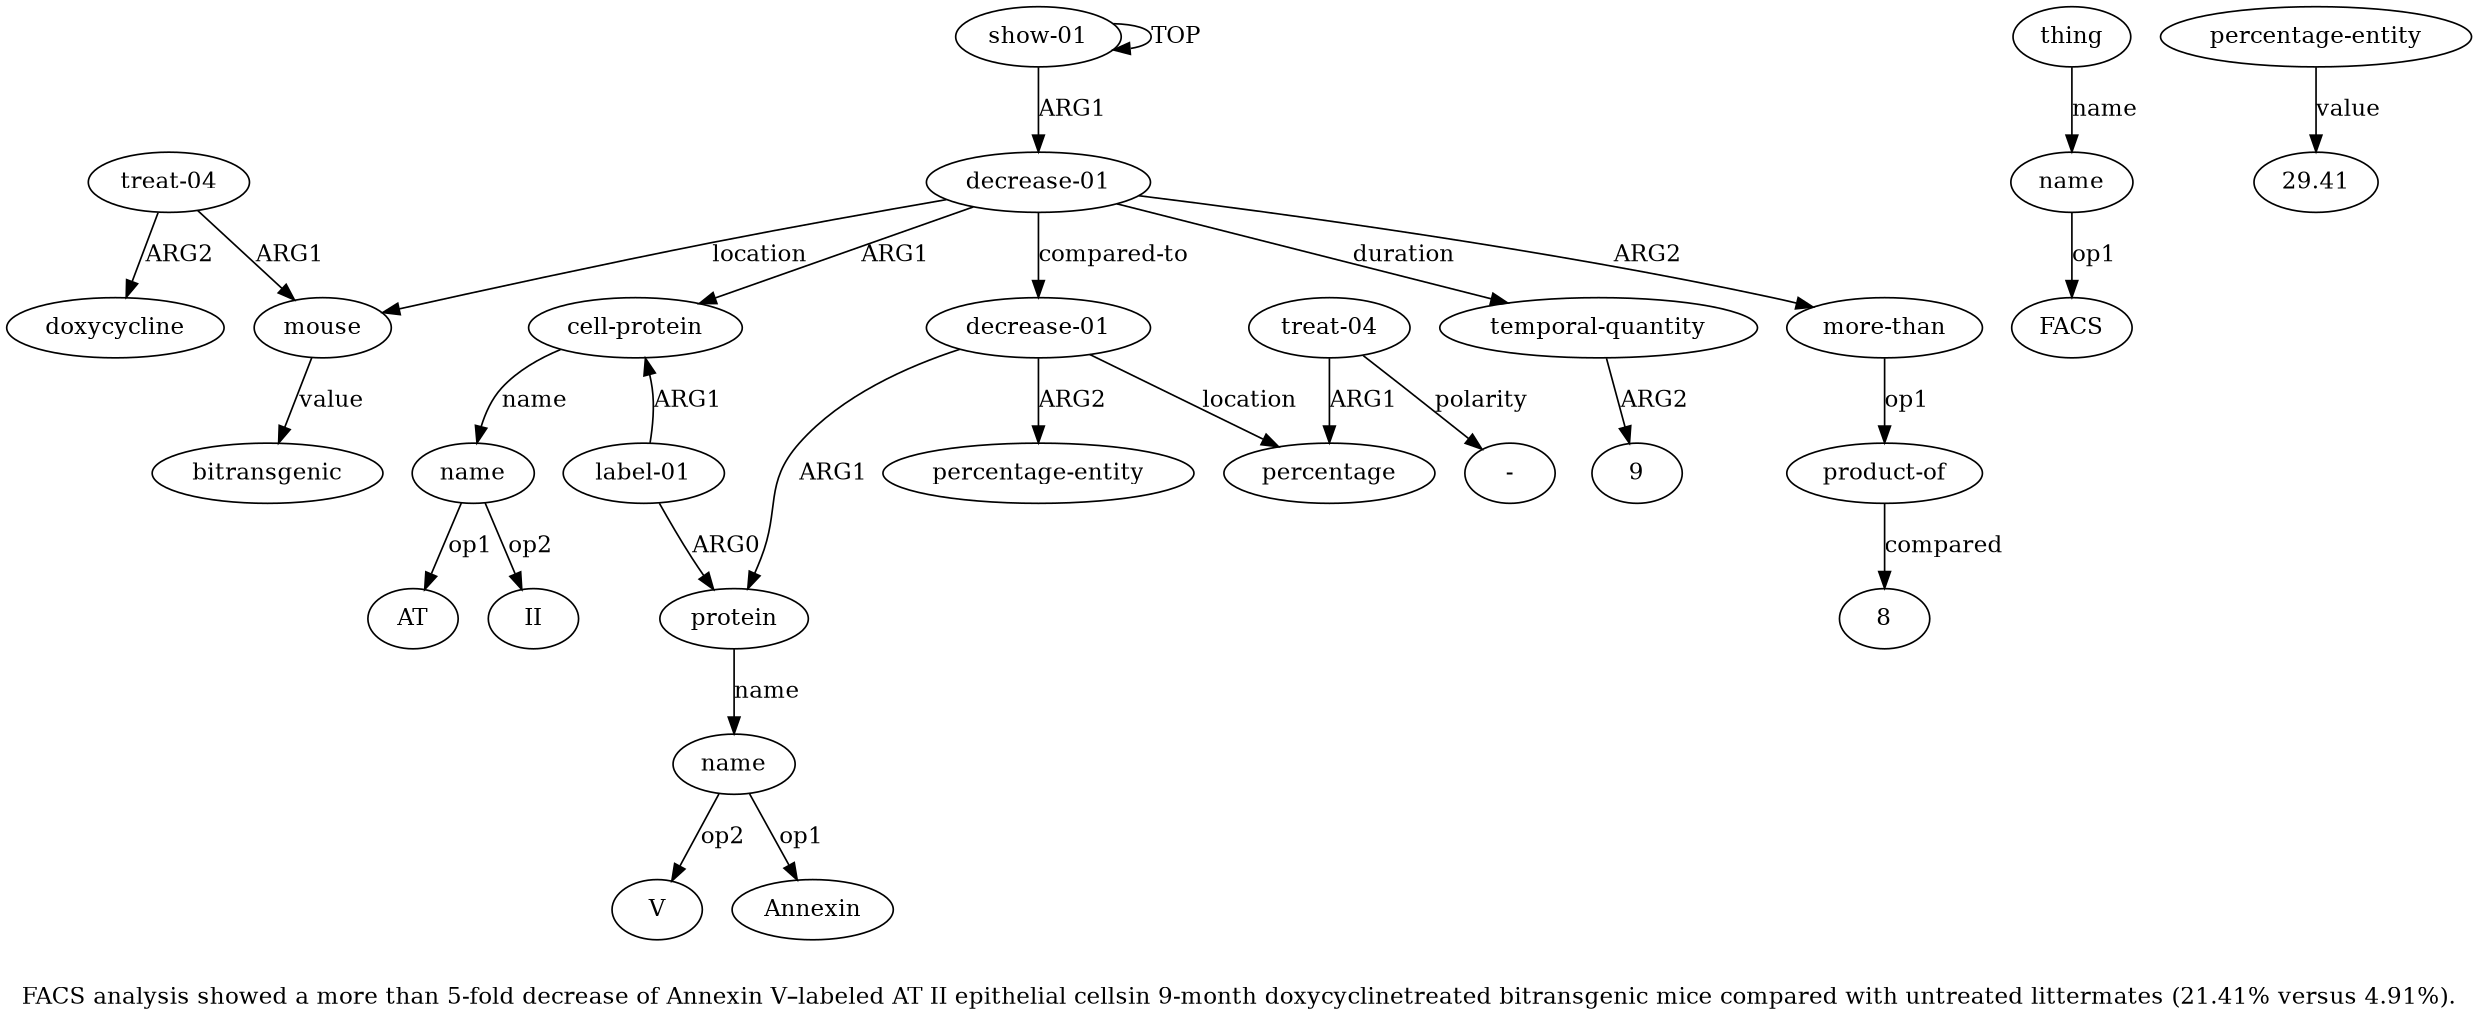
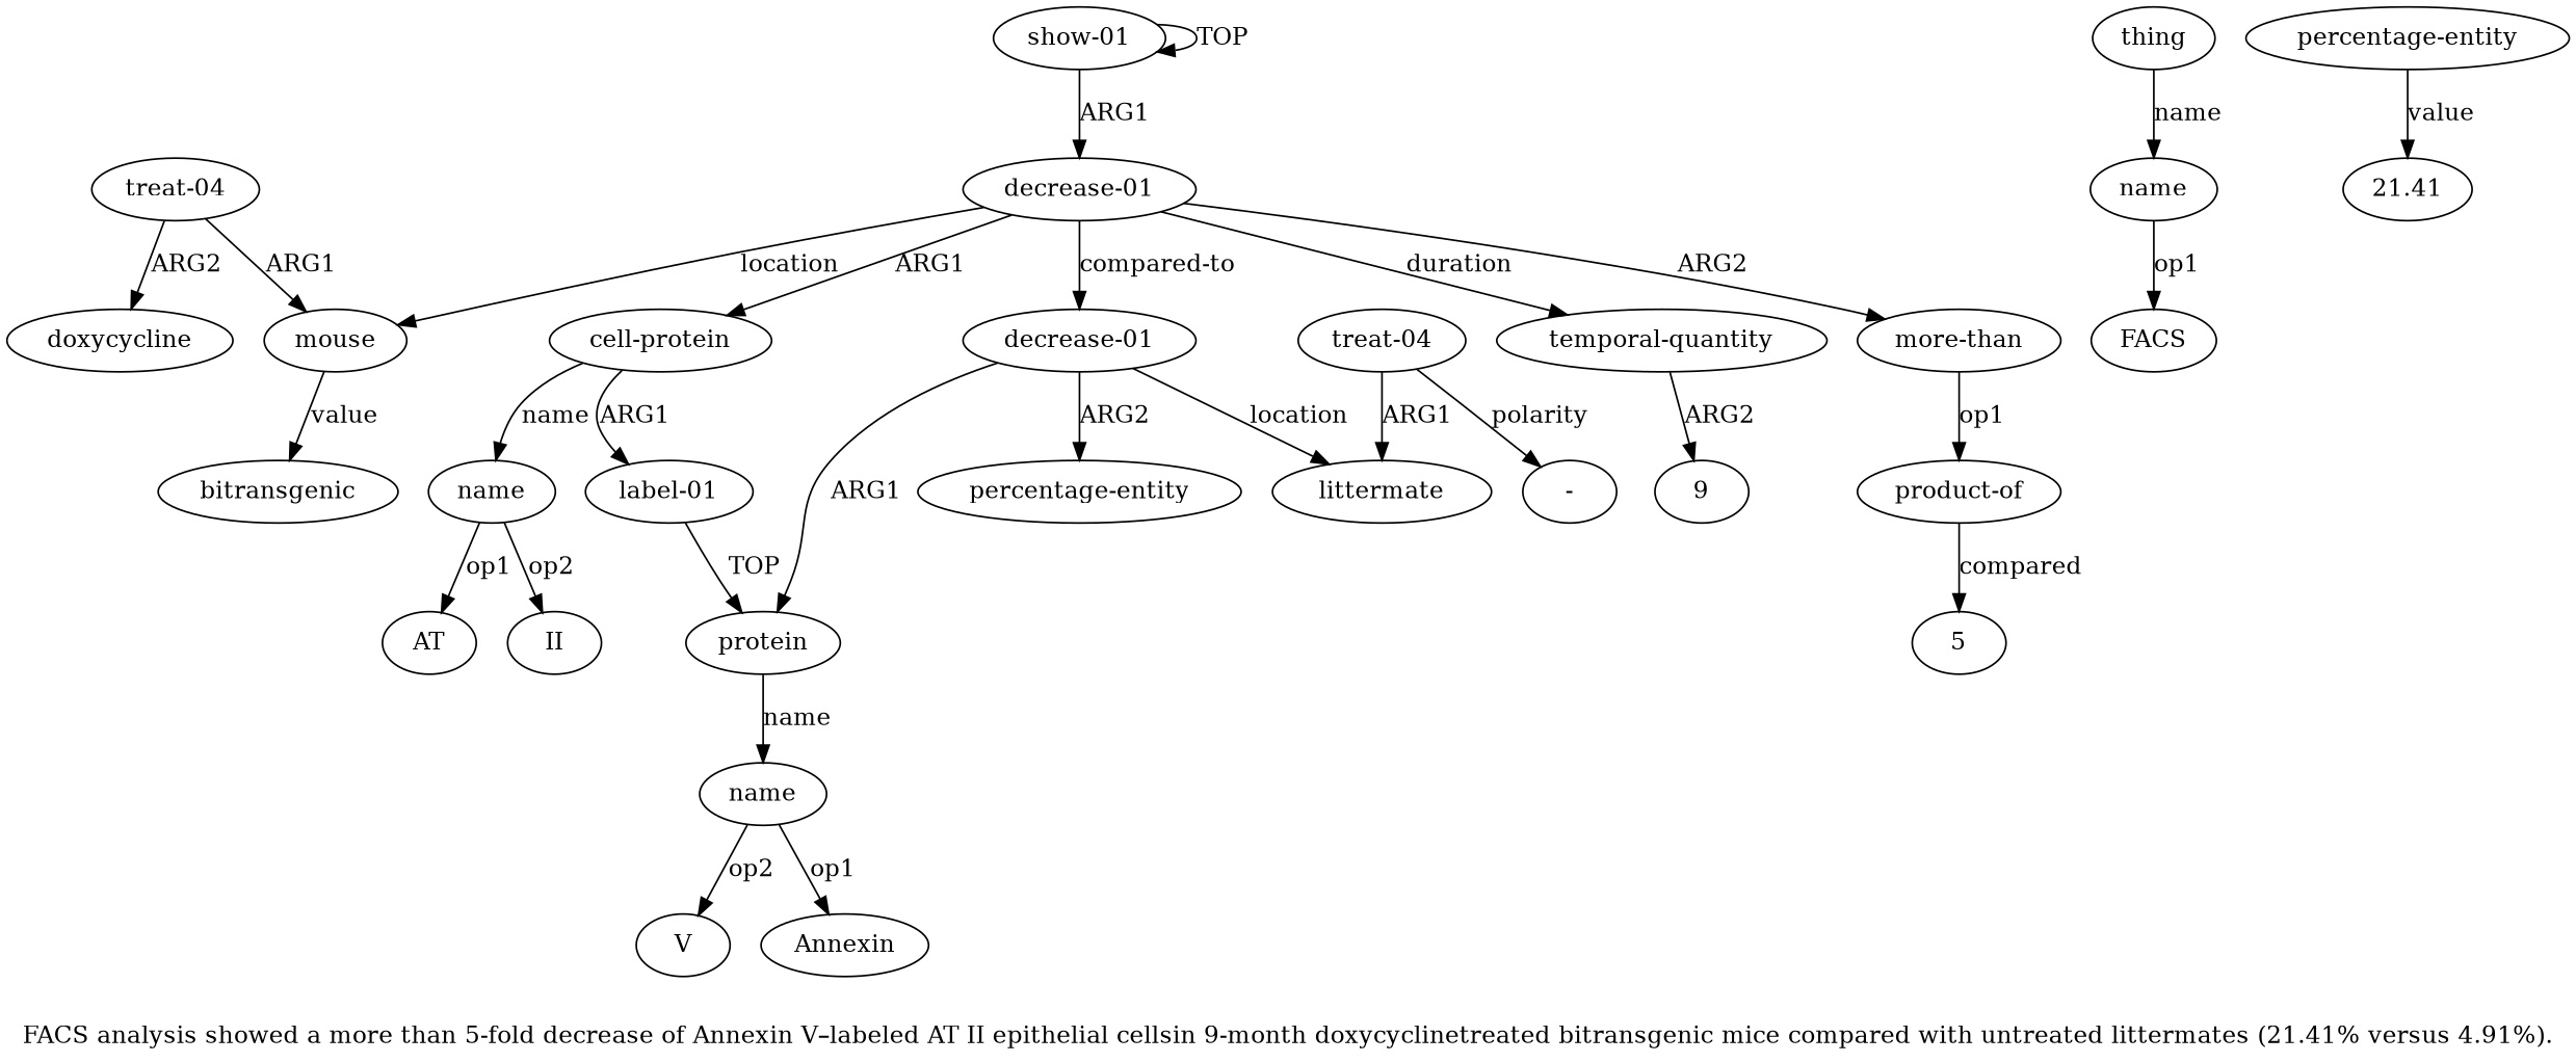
  digraph {
    label="FACS analysis showed a more than 5-fold decrease of Annexin V–labeled AT II epithelial cellsin 9-month doxycyclinetreated bitransgenic mice compared with untreated littermates (21.41% versus 4.91%)."
    node [color=black gold_ind=-1 gold_label=name test_ind=-1 test_label=name]
    edge [color=black gold_label=ARG1 test_label=ARG1]
    n1 [gold_ind=20 gold_label=doxycycline label=doxycycline test_ind=20 test_label=doxycycline]
    n2 [gold_ind=21 gold_label="decrease-01" label="decrease-01" test_ind=21 test_label="decrease-01"]
    n3 [gold_ind=22 gold_label="percentage-entity" label="percentage-entity" test_ind=22 test_label="percentage-entity"]
-   n4 [gold_ind=23 gold_label=littermate label=percentage test_ind=23 test_label=littermate]
+   n4 [gold_ind=23 gold_label=littermate label=littermate test_ind=23 test_label=littermate]
    n5 [gold_ind=9 gold_label=protein label=protein test_ind=9 test_label=protein]
    n6 [gold_ind=10 label=name test_ind=10]
    n7 [gold_label=V label=V test_label=V]
    n8 [gold_label=Annexin label=Annexin test_label=Annexin]
    n9 [gold_ind=24 gold_label="treat-04" label="treat-04" test_ind=24 test_label="treat-04"]
    n10 [gold_label="-" label="-" test_label="-"]
    n11 [gold_label=9 label=9 test_label=9]
    n12 [gold_label=AT label=AT test_label=AT]
    n13 [gold_label=FACS label=FACS test_label=FACS]
    n14 [gold_label=II label=II test_label=II]
    n15 [gold_ind=15 gold_label="temporal-quantity" label="temporal-quantity" test_ind=15 test_label="temporal-quantity"]
    n16 [gold_ind=14 gold_label="percentage-entity" label="percentage-entity" test_ind=14 test_label="percentage-entity"]
-   n17 [gold_label=21.41 label=29.41 test_label=21.41]
+   n17 [gold_label=21.41 label=21.41 test_label=21.41]
    n18 [gold_ind=17 gold_label=mouse label=mouse test_ind=17 test_label=mouse]
    n19 [gold_ind=18 gold_label=bitransgenic label=bitransgenic test_ind=18 test_label=bitransgenic]
    n20 [gold_ind=11 gold_label="more-than" label="more-than" test_ind=11 test_label="more-than"]
    n21 [gold_ind=12 gold_label="product-of" label="product-of" test_ind=12 test_label="product-of"]
-   n22 [gold_label=5 label=8 test_label=5]
+   n22 [gold_label=5 label=5 test_label=5]
    n23 [gold_ind=19 gold_label="treat-04" label="treat-04" test_ind=19 test_label="treat-04"]
    n24 [gold_ind=2 gold_label=thing label=thing test_ind=2 test_label=thing]
    n25 [gold_ind=3 label=name test_ind=3]
    n26 [gold_ind=0 gold_label="show-01" label="show-01" test_ind=0 test_label="show-01"]
    n27 [gold_ind=4 gold_label="decrease-01" label="decrease-01" test_ind=4 test_label="decrease-01"]
    n28 [gold_ind=5 gold_label="cell-line" label="cell-protein" test_ind=5 test_label="cell-line"]
    n29 [gold_ind=6 label=name test_ind=6]
    n30 [gold_ind=8 gold_label="label-01" label="label-01" test_ind=8 test_label="label-01"]
    n2 -> n3 [gold_label=ARG2 label=ARG2 test_label=ARG2]
    n2 -> n4 [gold_label=location label=location test_label=location]
    n2 -> n5 [label=ARG1]
    n5 -> n6 [gold_label=name label=name test_label=name]
    n6 -> n7 [gold_label=op2 label=op2 test_label=op2]
    n6 -> n8 [gold_label=op1 label=op1 test_label=op1]
    n9 -> n4 [label=ARG1]
    n9 -> n10 [gold_label=polarity label=polarity test_label=polarity]
    n15 -> n11 [gold_label=quant label=ARG2 test_label=quant]
    n16 -> n17 [gold_label=value label=value test_label=value]
    n18 -> n19 [gold_label=mod label=value test_label=mod]
    n20 -> n21 [gold_label=op1 label=op1 test_label=op1]
    n21 -> n22 [gold_label=value label=compared test_label=value]
    n23 -> n1 [gold_label=ARG2 label=ARG2 test_label=ARG2]
    n23 -> n18 [label=ARG1]
    n24 -> n25 [gold_label=name label=name test_label=name]
    n25 -> n13 [gold_label=op1 label=op1 test_label=op1]
    n26 -> n26 [gold_label=TOP label=TOP test_label=TOP]
    n26 -> n27 [label=ARG1]
    n27 -> n2 [gold_label="compared-to" label="compared-to" test_label="compared-to"]
    n27 -> n15 [gold_label=duration label=duration test_label=duration]
    n27 -> n18 [gold_label=location label=location test_label=location]
    n27 -> n20 [gold_label=ARG2 label=ARG2 test_label=ARG2]
    n27 -> n28 [label=ARG1]
    n28 -> n29 [gold_label=name label=name test_label=name]
    n29 -> n12 [gold_label=op1 label=op1 test_label=op1]
    n29 -> n14 [gold_label=op2 label=op2 test_label=op2]
-   n30 -> n5 [gold_label=ARG0 label=ARG0 test_label=ARG0]
-   n30 -> n28 [label=ARG1]
+   n30 -> n5 [gold_label=ARG0 label=TOP test_label=ARG0]
+   n28 -> n30 [label=ARG1]
  }
